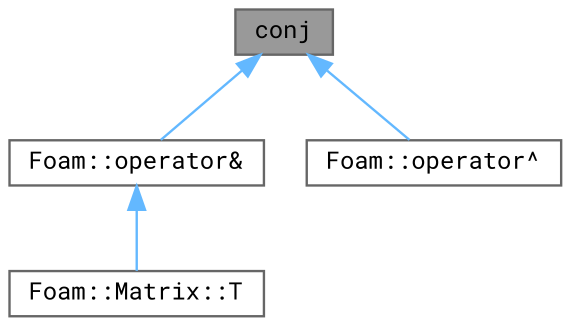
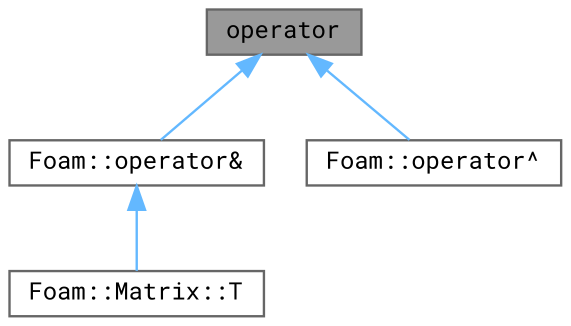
  digraph {
    fontname="Roboto Mono"
    rankdir=TB
    node [color=grey40 fillcolor=white fontname="Roboto Mono" fontsize=10 shape=box style=filled]
    edge [color=steelblue1 dir=back fontname="Roboto Mono" fontsize=10 labelfontname=Helvetica labelfontsize=10 style=solid]
-   n1 [color=gray40 fillcolor=grey60 fontcolor=black height=0.2 label=conj width=0.4]
+   n1 [color=gray40 fillcolor=grey60 fontcolor=black height=0.2 label=operator width=0.4]
    n2 [height=0.2 label="Foam::operator&" width=0.4]
    n3 [height=0.2 label="Foam::operator^" width=0.4]
    n4 [height=0.2 label="Foam::Matrix::T" width=0.4]
    n1 -> n2
    n1 -> n3
    n2 -> n4
  }
